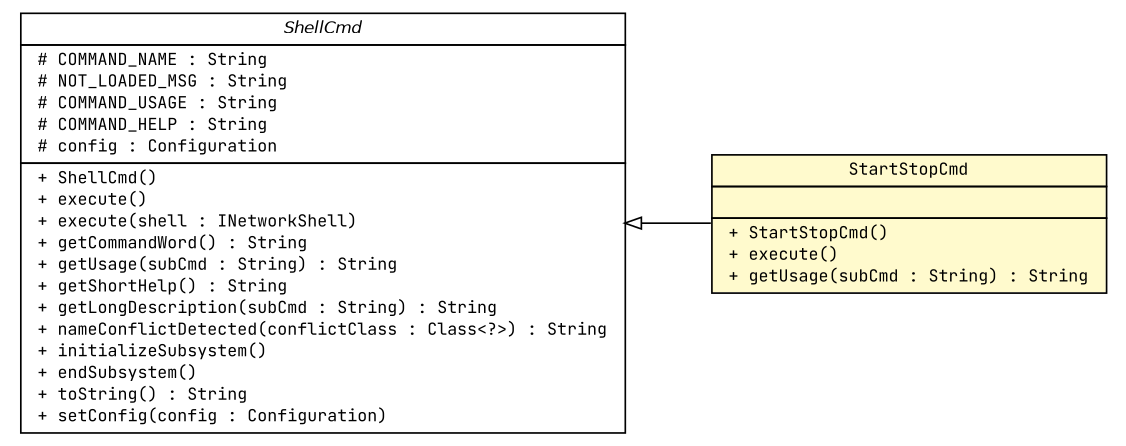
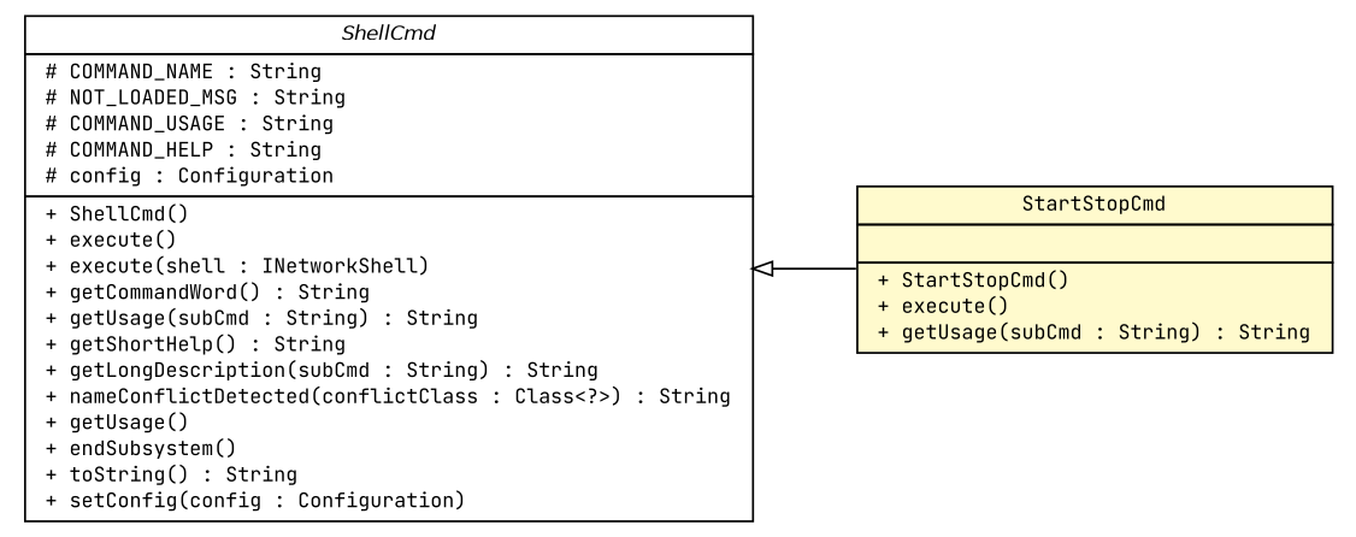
  digraph {
    nodesep=0.25
    ranksep=0.5
    rankdir=LR
    fontname="JetBrains Mono"
    node [fontcolor=black fontname="JetBrains Mono" fontsize=10.0 shape=plaintext]
-   n1 [label=<<table title="sorcer.tools.shell.ShellCmd" border="0" cellborder="1" cellspacing="0" cellpadding="2" port="p" href="../ShellCmd.html"> 		<tr><td><table border="0" cellspacing="0" cellpadding="1"> <tr><td align="center" balign="center"><font face="Helvetica-Oblique"> ShellCmd </font></td></tr> 		</table></td></tr> 		<tr><td><table border="0" cellspacing="0" cellpadding="1"> <tr><td align="left" balign="left"> # COMMAND_NAME : String </td></tr> <tr><td align="left" balign="left"> # NOT_LOADED_MSG : String </td></tr> <tr><td align="left" balign="left"> # COMMAND_USAGE : String </td></tr> <tr><td align="left" balign="left"> # COMMAND_HELP : String </td></tr> <tr><td align="left" balign="left"> # config : Configuration </td></tr> 		</table></td></tr> 		<tr><td><table border="0" cellspacing="0" cellpadding="1"> <tr><td align="left" balign="left"> + ShellCmd() </td></tr> <tr><td align="left" balign="left"> + execute() </td></tr> <tr><td align="left" balign="left"> + execute(shell : INetworkShell) </td></tr> <tr><td align="left" balign="left"> + getCommandWord() : String </td></tr> <tr><td align="left" balign="left"> + getUsage(subCmd : String) : String </td></tr> <tr><td align="left" balign="left"> + getShortHelp() : String </td></tr> <tr><td align="left" balign="left"> + getLongDescription(subCmd : String) : String </td></tr> <tr><td align="left" balign="left"> + nameConflictDetected(conflictClass : Class&lt;?&gt;) : String </td></tr> <tr><td align="left" balign="left"> + initializeSubsystem() </td></tr> <tr><td align="left" balign="left"> + endSubsystem() </td></tr> <tr><td align="left" balign="left"> + toString() : String </td></tr> <tr><td align="left" balign="left"> + setConfig(config : Configuration) </td></tr> 		</table></td></tr> 		</table>>]
+   n1 [label=<<table title="sorcer.tools.shell.ShellCmd" border="0" cellborder="1" cellspacing="0" cellpadding="2" port="p" href="../ShellCmd.html"> 		<tr><td><table border="0" cellspacing="0" cellpadding="1"> <tr><td align="center" balign="center"><font face="Helvetica-Oblique"> ShellCmd </font></td></tr> 		</table></td></tr> 		<tr><td><table border="0" cellspacing="0" cellpadding="1"> <tr><td align="left" balign="left"> # COMMAND_NAME : String </td></tr> <tr><td align="left" balign="left"> # NOT_LOADED_MSG : String </td></tr> <tr><td align="left" balign="left"> # COMMAND_USAGE : String </td></tr> <tr><td align="left" balign="left"> # COMMAND_HELP : String </td></tr> <tr><td align="left" balign="left"> # config : Configuration </td></tr> 		</table></td></tr> 		<tr><td><table border="0" cellspacing="0" cellpadding="1"> <tr><td align="left" balign="left"> + ShellCmd() </td></tr> <tr><td align="left" balign="left"> + execute() </td></tr> <tr><td align="left" balign="left"> + execute(shell : INetworkShell) </td></tr> <tr><td align="left" balign="left"> + getCommandWord() : String </td></tr> <tr><td align="left" balign="left"> + getUsage(subCmd : String) : String </td></tr> <tr><td align="left" balign="left"> + getShortHelp() : String </td></tr> <tr><td align="left" balign="left"> + getLongDescription(subCmd : String) : String </td></tr> <tr><td align="left" balign="left"> + nameConflictDetected(conflictClass : Class&lt;?&gt;) : String </td></tr> <tr><td align="left" balign="left"> + getUsage() </td></tr> <tr><td align="left" balign="left"> + endSubsystem() </td></tr> <tr><td align="left" balign="left"> + toString() : String </td></tr> <tr><td align="left" balign="left"> + setConfig(config : Configuration) </td></tr> 		</table></td></tr> 		</table>>]
    n2 [label=<<table title="sorcer.tools.shell.cmds.StartStopCmd" border="0" cellborder="1" cellspacing="0" cellpadding="2" port="p" bgcolor="lemonChiffon" href="./StartStopCmd.html"> 		<tr><td><table border="0" cellspacing="0" cellpadding="1"> <tr><td align="center" balign="center"> StartStopCmd </td></tr> 		</table></td></tr> 		<tr><td><table border="0" cellspacing="0" cellpadding="1"> <tr><td align="left" balign="left">  </td></tr> 		</table></td></tr> 		<tr><td><table border="0" cellspacing="0" cellpadding="1"> <tr><td align="left" balign="left"> + StartStopCmd() </td></tr> <tr><td align="left" balign="left"> + execute() </td></tr> <tr><td align="left" balign="left"> + getUsage(subCmd : String) : String </td></tr> 		</table></td></tr> 		</table>>]
    n1 -> n2 [arrowtail=empty dir=back fontname="JetBrains Mono" fontsize=10 headport=p labelfontname=Helvetica labelfontsize=10 tailport=p]
  }
